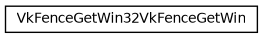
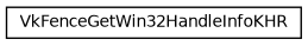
  digraph {
    rankdir=LR
-   n1 [color=black fillcolor=white fontname=Helvetica fontsize=10 height=0.2 label=VkFenceGetWin32VkFenceGetWin shape=record style=filled width=0.4]
+   n1 [color=black fillcolor=white fontname=Helvetica fontsize=10 height=0.2 label=VkFenceGetWin32HandleInfoKHR shape=record style=filled width=0.4]
  }
